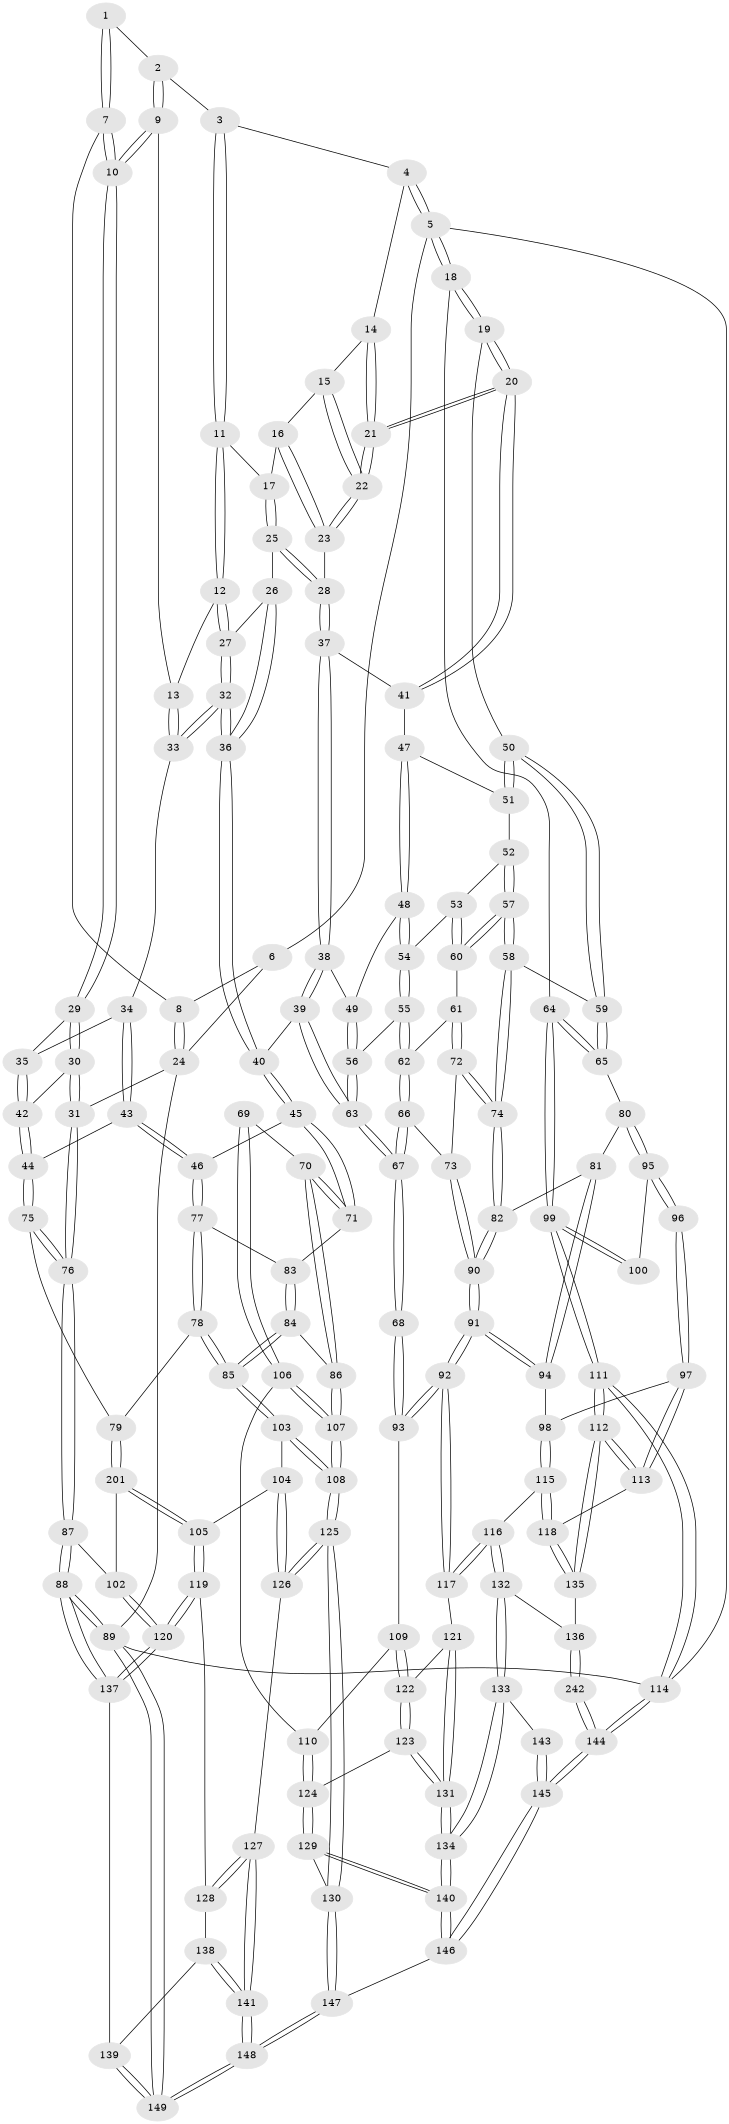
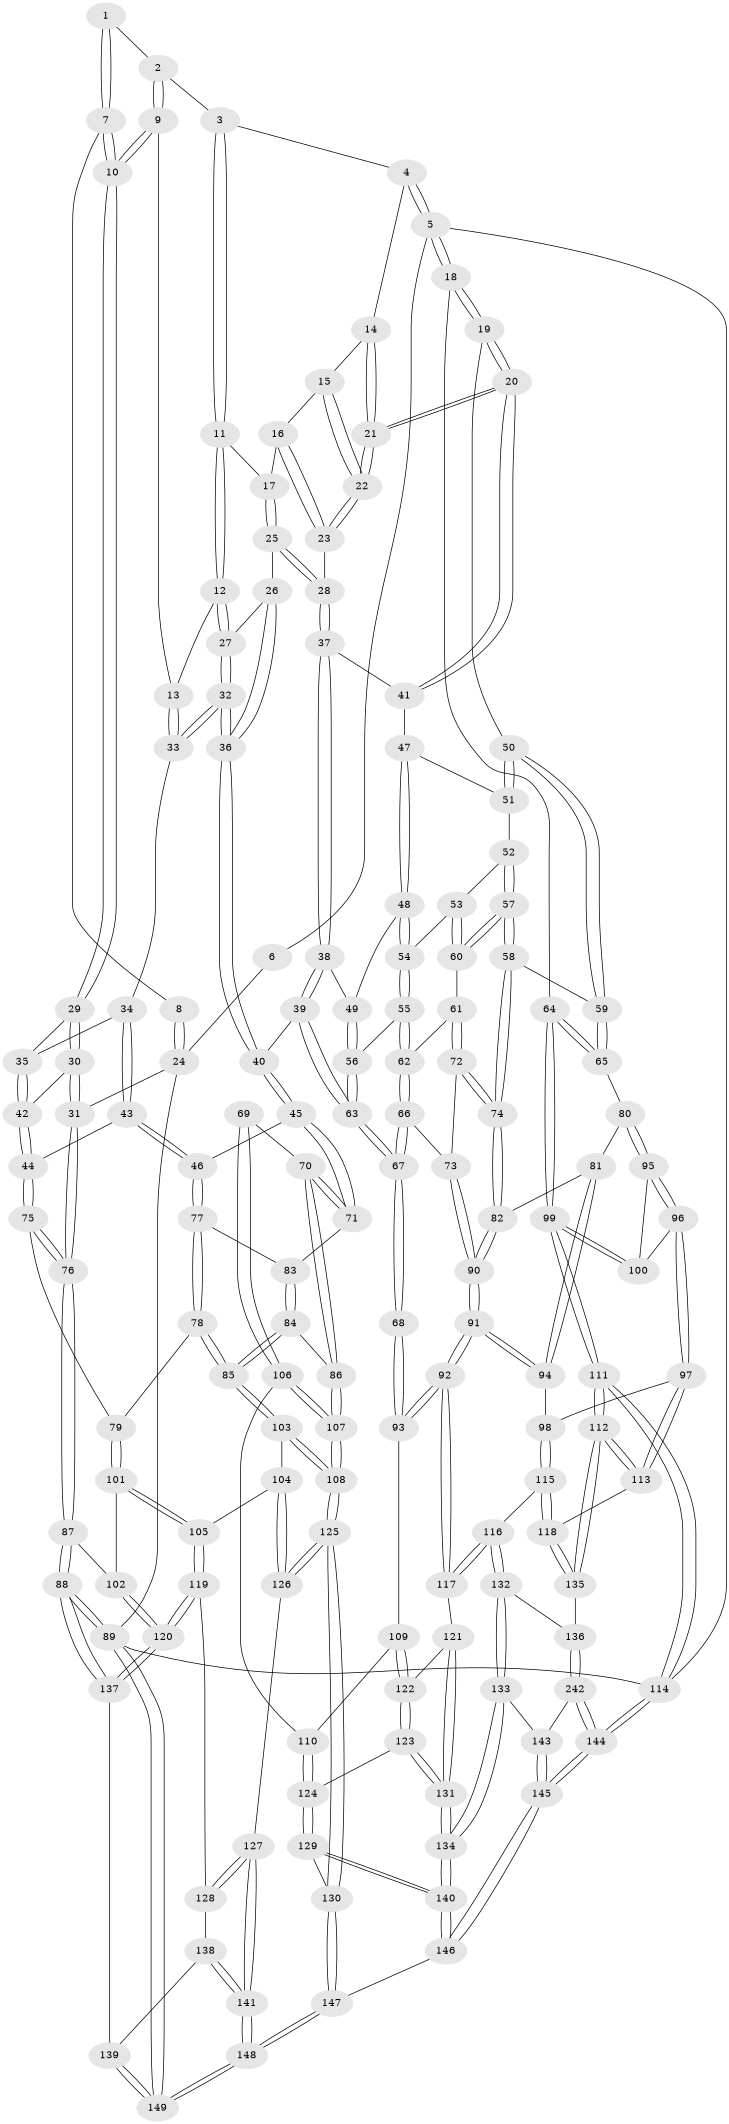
  graph {
    node [color=gray90 style=filled]
    1
    2
    7
    3
    9
    8
    10
    4
    11
    13
    5
    14
    12
    17
    6
    18
    114
    15
    21
    24
    19
    64
    144
    31
    89
    29
    33
    30
    35
    27
    25
    32
    34
    16
    22
    23
    28
    26
    20
    50
    65
    99
    41
    51
    59
    47
    37
    76
    149
    36
    40
    38
    42
    44
    87
    43
    46
    45
    39
    49
    63
    56
    67
    71
    48
    75
    77
    79
    83
    78
    54
    52
    55
    53
    57
    60
    58
    61
    62
    66
    74
    82
    80
    72
    73
    68
    100
    111
    81
    95
    90
    93
    69
    70
    106
    109
    86
    107
    110
    84
    91
-   101 [label=201]
+   101
    88
    102
    85
    103
    105
    94
    96
    98
    104
    108
    137
    120
    139
    92
    117
    121
    122
    115
    97
    113
    118
    116
    112
    119
    126
    125
    127
    128
    124
    130
    123
    129
    135
    136
    145
    132
    133
    131
    138
    134
    140
    147
    141
    148
    146
    143
    n149 [label=242]
    1 -- 2
    1 -- 7
    1 -- 7
    2 -- 3
    2 -- 9
    2 -- 9
    7 -- 8
    7 -- 10
    7 -- 10
    3 -- 4
    3 -- 11
    3 -- 11
    9 -- 10
    9 -- 10
    9 -- 13
    8 -- 24
    8 -- 24
    10 -- 29
    10 -- 29
    4 -- 5
    4 -- 5
    4 -- 14
    11 -- 12
    11 -- 12
    11 -- 17
    13 -- 33
    13 -- 33
    5 -- 6
    5 -- 18
    5 -- 18
    5 -- 114
    14 -- 15
    14 -- 21
    14 -- 21
    12 -- 13
    12 -- 27
    12 -- 27
    17 -- 25
    17 -- 25
-   6 -- 8
    6 -- 24
    18 -- 19
    18 -- 19
    18 -- 64
    114 -- 144
    114 -- 144
    15 -- 16
    15 -- 22
    15 -- 22
    21 -- 22
    21 -- 22
    24 -- 31
    24 -- 89
    19 -- 20
    19 -- 20
    19 -- 50
    64 -- 65
    64 -- 65
    64 -- 99
    64 -- 99
    144 -- 145
    144 -- 145
    31 -- 76
    31 -- 76
    89 -- 114
    89 -- 149
    89 -- 149
    29 -- 30
    29 -- 30
    29 -- 35
    33 -- 34
    30 -- 31
    30 -- 31
    30 -- 42
    35 -- 42
    35 -- 42
    27 -- 32
    27 -- 32
    25 -- 28
    25 -- 28
    25 -- 26
    32 -- 33
    32 -- 33
    32 -- 36
    32 -- 36
    34 -- 35
    34 -- 43
    34 -- 43
    16 -- 17
    16 -- 23
    16 -- 23
    22 -- 23
    22 -- 23
    23 -- 28
    28 -- 37
    28 -- 37
    26 -- 27
    26 -- 36
    26 -- 36
    20 -- 21
    20 -- 21
    20 -- 41
    20 -- 41
    50 -- 51
    50 -- 51
    50 -- 59
    50 -- 59
    65 -- 80
    99 -- 100
    99 -- 100
    99 -- 111
    99 -- 111
    41 -- 47
    51 -- 52
    59 -- 65
    59 -- 65
    47 -- 51
    47 -- 48
    47 -- 48
    37 -- 41
    37 -- 38
    37 -- 38
    76 -- 87
    76 -- 87
    36 -- 40
    36 -- 40
    40 -- 45
    40 -- 45
    38 -- 39
    38 -- 39
    38 -- 49
    42 -- 44
    42 -- 44
    44 -- 75
    44 -- 75
    87 -- 88
    87 -- 88
    87 -- 102
    43 -- 44
    43 -- 46
    43 -- 46
    46 -- 77
    46 -- 77
    45 -- 46
    45 -- 71
    45 -- 71
    39 -- 40
    39 -- 63
    39 -- 63
    49 -- 56
    49 -- 56
    63 -- 67
    63 -- 67
    56 -- 63
    56 -- 63
    67 -- 68
    67 -- 68
    71 -- 83
    48 -- 49
    48 -- 54
    48 -- 54
    75 -- 76
    75 -- 76
    75 -- 79
    77 -- 83
    77 -- 78
    77 -- 78
    79 -- 101
    79 -- 101
    83 -- 84
    83 -- 84
    78 -- 79
    78 -- 85
    78 -- 85
    54 -- 55
    54 -- 55
    52 -- 53
    52 -- 57
    52 -- 57
    55 -- 56
    55 -- 62
    55 -- 62
    53 -- 54
    53 -- 60
    53 -- 60
    57 -- 60
    57 -- 60
    57 -- 58
    57 -- 58
    60 -- 61
    58 -- 59
    58 -- 74
    58 -- 74
    61 -- 62
    61 -- 72
    61 -- 72
    62 -- 66
    62 -- 66
    66 -- 67
    66 -- 67
    66 -- 73
    74 -- 82
    74 -- 82
    82 -- 90
    82 -- 90
    80 -- 81
    80 -- 95
    80 -- 95
    72 -- 74
    72 -- 74
    72 -- 73
    73 -- 90
    73 -- 90
    68 -- 93
    68 -- 93
    111 -- 114
    111 -- 114
    111 -- 112
    111 -- 112
    81 -- 82
    81 -- 94
    81 -- 94
    95 -- 100
    95 -- 96
    95 -- 96
    90 -- 91
    90 -- 91
    93 -- 109
    69 -- 70
    69 -- 106
    69 -- 106
    70 -- 71
    70 -- 71
    70 -- 86
    70 -- 86
    106 -- 107
    106 -- 107
    106 -- 110
    109 -- 110
    109 -- 122
    109 -- 122
    86 -- 107
    86 -- 107
    107 -- 108
    107 -- 108
    110 -- 124
    110 -- 124
    84 -- 86
    84 -- 85
    84 -- 85
    91 -- 94
    91 -- 94
    91 -- 92
    91 -- 92
    101 -- 102
    101 -- 105
    101 -- 105
    88 -- 89
    88 -- 89
    88 -- 137
    88 -- 137
    102 -- 120
    102 -- 120
    85 -- 103
    85 -- 103
    103 -- 104
    103 -- 108
    103 -- 108
    105 -- 119
    105 -- 119
    94 -- 98
+   96 -- 100
    96 -- 97
    96 -- 97
    98 -- 115
    98 -- 115
    104 -- 105
    104 -- 126
    104 -- 126
    108 -- 125
    108 -- 125
    137 -- 139
    120 -- 137
    120 -- 137
    139 -- 149
    139 -- 149
    92 -- 93
    92 -- 93
    92 -- 117
    92 -- 117
    117 -- 121
    121 -- 122
    121 -- 131
    121 -- 131
    122 -- 123
    122 -- 123
    115 -- 118
    115 -- 118
    115 -- 116
    97 -- 98
    97 -- 113
    97 -- 113
    113 -- 118
    118 -- 135
    118 -- 135
    116 -- 117
    116 -- 117
    116 -- 132
    116 -- 132
    112 -- 113
    112 -- 113
    112 -- 135
    112 -- 135
    119 -- 120
    119 -- 120
    119 -- 128
    126 -- 127
    125 -- 126
    125 -- 126
    125 -- 130
    125 -- 130
    127 -- 128
    127 -- 128
    127 -- 141
    127 -- 141
    128 -- 138
    124 -- 129
    124 -- 129
    130 -- 147
    130 -- 147
    123 -- 124
    123 -- 131
    123 -- 131
    129 -- 130
    129 -- 140
    129 -- 140
    135 -- 136
    136 -- n149
    136 -- n149
    145 -- 146
    145 -- 146
    132 -- 136
    132 -- 133
    132 -- 133
    133 -- 134
    133 -- 134
    133 -- 143
    131 -- 134
    131 -- 134
    138 -- 139
    138 -- 141
    138 -- 141
    134 -- 140
    134 -- 140
    140 -- 146
    140 -- 146
    147 -- 148
    147 -- 148
    141 -- 148
    141 -- 148
    148 -- 149
    148 -- 149
    146 -- 147
    143 -- 145
    143 -- 145
    n149 -- 144
    n149 -- 144
+   n149 -- 143
  }
